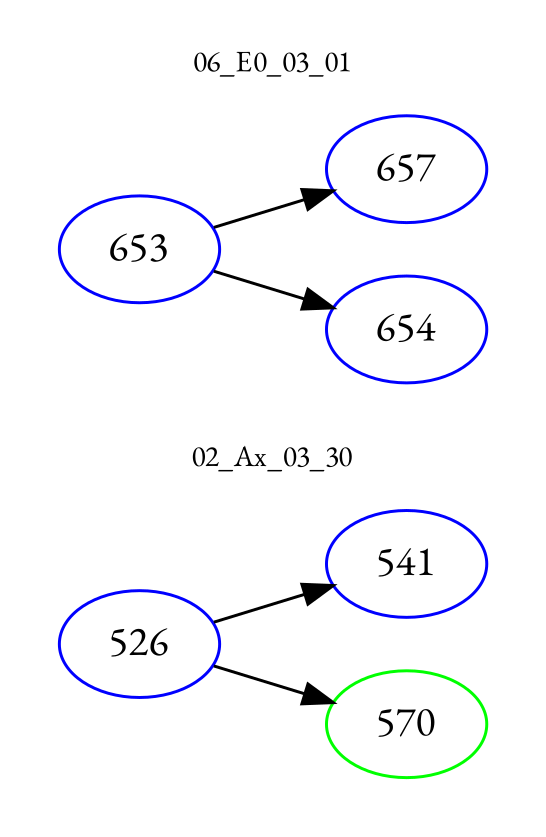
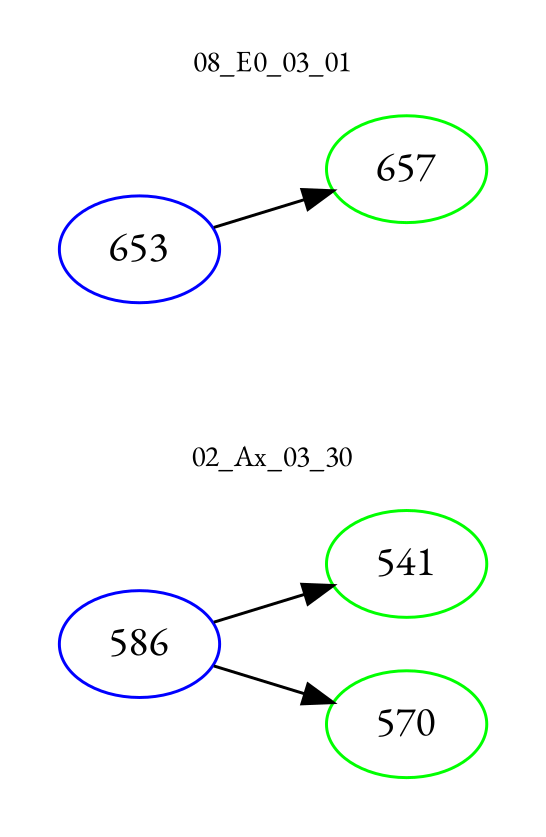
  digraph {
    fontname="EB Garamond"
    rankdir=LR
    node [color=blue fontname="EB Garamond"]
    edge [color=black fontname="EB Garamond"]
-   n1 [label=526]
+   n1 [label=586]
    n2 [color=green label=570]
-   n3 [label=541]
+   n3 [color=green label=541]
    n4 [label=653]
-   n5 [label=654]
-   n6 [label=657]
+   n6 [color=green label=657]
    subgraph cluster_1 {
      color=white
      fontsize=10
      label="02_Ax_03_30"
      n1
      n2
      n3
    }
    subgraph cluster_2 {
      color=white
      fontsize=10
-     label="06_E0_03_01"
+     label="08_E0_03_01"
      n4
-     n5
      n6
    }
    n1 -> n2
    n1 -> n3
-   n4 -> n5
    n4 -> n6
  }
